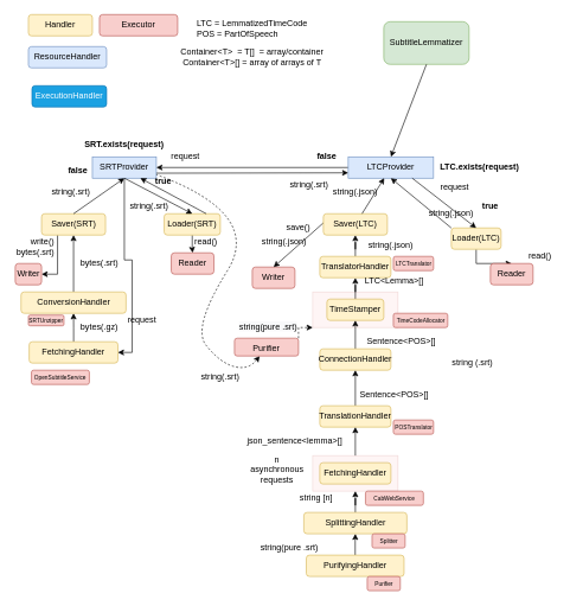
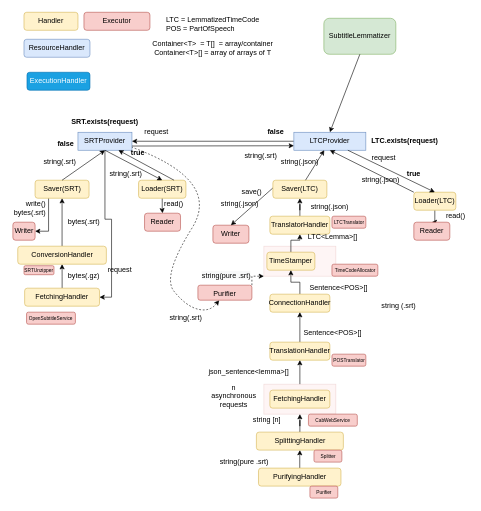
  <mxCell id="0" />
  <mxCell id="1" parent="0" />
  <mxCell id="2" value="" style="rounded=0;whiteSpace=wrap;html=1;opacity=20;fillColor=#f8cecc;strokeColor=#b85450;" parent="1" vertex="1"><mxGeometry x="439" y="410" width="120" height="50" as="geometry" /></mxCell>
  <mxCell id="3" value="" style="rounded=0;whiteSpace=wrap;html=1;opacity=20;fillColor=#f8cecc;strokeColor=#b85450;" parent="1" vertex="1"><mxGeometry x="439" y="640" width="120" height="50" as="geometry" /></mxCell>
  <mxCell id="4" style="edgeStyle=orthogonalEdgeStyle;rounded=0;orthogonalLoop=1;jettySize=auto;html=1;entryX=1;entryY=0.5;entryDx=0;entryDy=0;" parent="1" source="5" target="59" edge="1"><mxGeometry relative="1" as="geometry" /></mxCell>
  <mxCell id="5" value="SRTProvider" style="text;html=1;strokeColor=#6c8ebf;fillColor=#dae8fc;align=center;verticalAlign=top;whiteSpace=wrap;" parent="1" vertex="1"><mxGeometry x="129" y="220" width="90" height="30" as="geometry" /></mxCell>
  <mxCell id="6" style="edgeStyle=orthogonalEdgeStyle;rounded=0;orthogonalLoop=1;jettySize=auto;html=1;entryX=1;entryY=0.5;entryDx=0;entryDy=0;exitX=0;exitY=0.5;exitDx=0;exitDy=0;" parent="1" source="7" target="5" edge="1"><mxGeometry relative="1" as="geometry"><mxPoint x="389" y="235" as="sourcePoint" /></mxGeometry></mxCell>
  <mxCell id="7" value="LTCProvider" style="text;whiteSpace=wrap;html=1;fillColor=#dae8fc;strokeColor=#6c8ebf;align=center;" parent="1" vertex="1"><mxGeometry x="489" y="220" width="120" height="30" as="geometry" /></mxCell>
  <mxCell id="8" value="SubtitleLemmatizer" style="rounded=1;whiteSpace=wrap;html=1;align=center;fillColor=#d5e8d4;strokeColor=#82b366;" parent="1" vertex="1"><mxGeometry x="539" y="30" width="120" height="60" as="geometry" /></mxCell>
  <mxCell id="9" value="" style="endArrow=classic;html=1;exitX=0.5;exitY=1;exitDx=0;exitDy=0;entryX=0.5;entryY=0;entryDx=0;entryDy=0;" parent="1" source="8" target="7" edge="1"><mxGeometry width="50" height="50" relative="1" as="geometry"><mxPoint x="569" y="180" as="sourcePoint" /><mxPoint x="619" y="130" as="targetPoint" /></mxGeometry></mxCell>
  <mxCell id="10" style="edgeStyle=orthogonalEdgeStyle;rounded=0;orthogonalLoop=1;jettySize=auto;html=1;" parent="1" source="11" target="66" edge="1"><mxGeometry relative="1" as="geometry" /></mxCell>
- <mxCell id="11" value="Loader(LTC)" style="text;whiteSpace=wrap;html=1;fillColor=#fff2cc;strokeColor=#d6b656;align=center;rounded=1;" parent="1" vertex="1"><mxGeometry x="634" y="320" width="70" height="30" as="geometry" /></mxCell>
+ <mxCell id="11" value="Loader(LTC)" style="text;whiteSpace=wrap;html=1;fillColor=#fff2cc;strokeColor=#d6b656;align=center;rounded=1;" parent="1" vertex="1"><mxGeometry x="689" y="320" width="70" height="30" as="geometry" /></mxCell>
  <mxCell id="12" value="" style="endArrow=classic;html=1;entryX=0.5;entryY=0;entryDx=0;entryDy=0;exitX=0.75;exitY=1;exitDx=0;exitDy=0;" parent="1" source="7" target="11" edge="1"><mxGeometry width="50" height="50" relative="1" as="geometry"><mxPoint x="549" y="250" as="sourcePoint" /><mxPoint x="639" y="250" as="targetPoint" /></mxGeometry></mxCell>
  <mxCell id="13" value="&lt;b&gt;LTC.exists(request)&lt;/b&gt;" style="text;html=1;strokeColor=none;fillColor=none;align=center;verticalAlign=middle;whiteSpace=wrap;rounded=0;" parent="1" vertex="1"><mxGeometry x="629" y="217.5" width="90" height="35" as="geometry" /></mxCell>
  <mxCell id="14" value="&lt;b&gt;true&lt;/b&gt;" style="text;html=1;strokeColor=none;fillColor=none;align=center;verticalAlign=middle;whiteSpace=wrap;rounded=0;" parent="1" vertex="1"><mxGeometry x="669" y="280" width="40" height="20" as="geometry" /></mxCell>
  <mxCell id="15" value="" style="endArrow=classic;html=1;entryX=0.5;entryY=1;entryDx=0;entryDy=0;exitX=0;exitY=0;exitDx=0;exitDy=0;" parent="1" source="11" target="7" edge="1"><mxGeometry width="50" height="50" relative="1" as="geometry"><mxPoint x="509" y="400" as="sourcePoint" /><mxPoint x="559" y="350" as="targetPoint" /></mxGeometry></mxCell>
  <mxCell id="16" value="LTC = LemmatizedTimeCode&lt;br&gt;&lt;div style=&quot;text-align: left&quot;&gt;&lt;span&gt;POS = PartOfSpeech&lt;/span&gt;&lt;/div&gt;" style="text;html=1;strokeColor=none;fillColor=none;align=center;verticalAlign=middle;whiteSpace=wrap;rounded=0;" parent="1" vertex="1"><mxGeometry x="269" y="30" width="170" height="20" as="geometry" /></mxCell>
  <mxCell id="17" value="string(.json)" style="text;html=1;strokeColor=none;fillColor=none;align=center;verticalAlign=middle;whiteSpace=wrap;rounded=0;" parent="1" vertex="1"><mxGeometry x="609" y="290" width="50" height="20" as="geometry" /></mxCell>
  <mxCell id="18" style="edgeStyle=orthogonalEdgeStyle;rounded=0;orthogonalLoop=1;jettySize=auto;html=1;entryX=0.5;entryY=1;entryDx=0;entryDy=0;" parent="1" source="19" target="21" edge="1"><mxGeometry relative="1" as="geometry" /></mxCell>
- <mxCell id="19" value="TimeStamper" style="text;whiteSpace=wrap;html=1;fillColor=#fff2cc;strokeColor=#d6b656;align=center;rounded=1;" parent="1" vertex="1"><mxGeometry x="459" y="420" width="80" height="30" as="geometry" /></mxCell>
+ <mxCell id="19" value="TimeStamper" style="text;whiteSpace=wrap;html=1;fillColor=#fff2cc;strokeColor=#d6b656;align=center;rounded=1;" parent="1" vertex="1"><mxGeometry x="444" y="420" width="80" height="30" as="geometry" /></mxCell>
  <mxCell id="20" style="edgeStyle=orthogonalEdgeStyle;rounded=0;orthogonalLoop=1;jettySize=auto;html=1;" edge="1" parent="1" source="21" target="88"><mxGeometry relative="1" as="geometry" /></mxCell>
  <mxCell id="21" value="TranslatorHandler" style="text;whiteSpace=wrap;html=1;fillColor=#fff2cc;strokeColor=#d6b656;align=center;rounded=1;" parent="1" vertex="1"><mxGeometry x="449" y="360" width="100" height="30" as="geometry" /></mxCell>
  <mxCell id="22" value="string(.json)" style="text;html=1;strokeColor=none;fillColor=none;align=center;verticalAlign=middle;whiteSpace=wrap;rounded=0;" parent="1" vertex="1"><mxGeometry x="529" y="335" width="40" height="20" as="geometry" /></mxCell>
  <mxCell id="23" value="Writer" style="text;whiteSpace=wrap;html=1;fillColor=#f8cecc;strokeColor=#b85450;align=center;rounded=1;" parent="1" vertex="1"><mxGeometry x="354" y="375" width="60" height="30" as="geometry" /></mxCell>
  <mxCell id="24" value="" style="endArrow=classic;html=1;entryX=0.5;entryY=0;entryDx=0;entryDy=0;exitX=0.013;exitY=0.395;exitDx=0;exitDy=0;exitPerimeter=0;" parent="1" source="88" target="23" edge="1"><mxGeometry width="50" height="50" relative="1" as="geometry"><mxPoint x="549" y="510" as="sourcePoint" /><mxPoint x="599" y="420" as="targetPoint" /></mxGeometry></mxCell>
  <mxCell id="25" value="save()" style="text;html=1;strokeColor=none;fillColor=none;align=center;verticalAlign=middle;whiteSpace=wrap;rounded=0;" parent="1" vertex="1"><mxGeometry x="399" y="310" width="40" height="20" as="geometry" /></mxCell>
  <mxCell id="26" style="edgeStyle=orthogonalEdgeStyle;rounded=0;orthogonalLoop=1;jettySize=auto;html=1;" parent="1" source="27" target="19" edge="1"><mxGeometry relative="1" as="geometry" /></mxCell>
  <mxCell id="27" value="ConnectionHandler" style="text;whiteSpace=wrap;html=1;fillColor=#fff2cc;strokeColor=#d6b656;align=center;rounded=1;" parent="1" vertex="1"><mxGeometry x="449" y="490" width="100" height="30" as="geometry" /></mxCell>
  <mxCell id="28" value="LTC&amp;lt;Lemma&amp;gt;[]" style="text;html=1;strokeColor=none;fillColor=none;align=center;verticalAlign=middle;whiteSpace=wrap;rounded=0;" parent="1" vertex="1"><mxGeometry x="509" y="385" width="90" height="20" as="geometry" /></mxCell>
  <mxCell id="29" value="Sentence&amp;lt;POS&amp;gt;[]" style="text;html=1;strokeColor=none;fillColor=none;align=center;verticalAlign=middle;whiteSpace=wrap;rounded=0;" parent="1" vertex="1"><mxGeometry x="509" y="470" width="110" height="20" as="geometry" /></mxCell>
  <mxCell id="30" value="json_sentence&amp;lt;lemma&amp;gt;[]" style="text;html=1;strokeColor=none;fillColor=none;align=center;verticalAlign=middle;whiteSpace=wrap;rounded=0;" parent="1" vertex="1"><mxGeometry x="329" y="610" width="170" height="20" as="geometry" /></mxCell>
  <mxCell id="31" style="edgeStyle=orthogonalEdgeStyle;rounded=0;orthogonalLoop=1;jettySize=auto;html=1;" parent="1" source="32" target="27" edge="1"><mxGeometry relative="1" as="geometry" /></mxCell>
  <mxCell id="32" value="TranslationHandler" style="text;whiteSpace=wrap;html=1;fillColor=#fff2cc;strokeColor=#d6b656;align=center;rounded=1;" parent="1" vertex="1"><mxGeometry x="449" y="570" width="100" height="30" as="geometry" /></mxCell>
  <mxCell id="33" value="Sentence&amp;lt;POS&amp;gt;[]" style="text;html=1;strokeColor=none;fillColor=none;align=center;verticalAlign=middle;whiteSpace=wrap;rounded=0;" parent="1" vertex="1"><mxGeometry x="499" y="544" width="110" height="20" as="geometry" /></mxCell>
  <mxCell id="34" value="request" style="text;html=1;strokeColor=none;fillColor=none;align=center;verticalAlign=middle;whiteSpace=wrap;rounded=0;" parent="1" vertex="1"><mxGeometry x="619" y="252.5" width="40" height="20" as="geometry" /></mxCell>
  <mxCell id="35" style="edgeStyle=orthogonalEdgeStyle;rounded=0;orthogonalLoop=1;jettySize=auto;html=1;entryX=0.5;entryY=1;entryDx=0;entryDy=0;" parent="1" source="36" target="73" edge="1"><mxGeometry relative="1" as="geometry" /></mxCell>
  <mxCell id="36" value="PurifyingHandler" style="text;whiteSpace=wrap;html=1;fillColor=#fff2cc;strokeColor=#d6b656;align=center;rounded=1;" parent="1" vertex="1"><mxGeometry x="430" y="780" width="137.5" height="30" as="geometry" /></mxCell>
  <mxCell id="37" value="string (.srt)" style="text;html=1;strokeColor=none;fillColor=none;align=center;verticalAlign=middle;whiteSpace=wrap;rounded=0;" parent="1" vertex="1"><mxGeometry x="629" y="500" width="70" height="20" as="geometry" /></mxCell>
  <mxCell id="38" value="request" style="text;html=1;strokeColor=none;fillColor=none;align=center;verticalAlign=middle;whiteSpace=wrap;rounded=0;" parent="1" vertex="1"><mxGeometry x="240" y="210" width="40" height="20" as="geometry" /></mxCell>
  <mxCell id="39" value="" style="endArrow=classic;html=1;entryX=0;entryY=0.75;entryDx=0;entryDy=0;" parent="1" target="7" edge="1"><mxGeometry width="50" height="50" relative="1" as="geometry"><mxPoint x="219" y="243" as="sourcePoint" /><mxPoint x="389" y="242.5" as="targetPoint" /></mxGeometry></mxCell>
  <mxCell id="40" value="string(.srt)" style="text;html=1;strokeColor=none;fillColor=none;align=center;verticalAlign=middle;whiteSpace=wrap;rounded=0;" parent="1" vertex="1"><mxGeometry x="414" y="250" width="40" height="20" as="geometry" /></mxCell>
  <mxCell id="41" style="edgeStyle=orthogonalEdgeStyle;rounded=0;orthogonalLoop=1;jettySize=auto;html=1;exitX=0.25;exitY=1;exitDx=0;exitDy=0;entryX=1;entryY=0.5;entryDx=0;entryDy=0;" parent="1" source="42" target="56" edge="1"><mxGeometry relative="1" as="geometry" /></mxCell>
  <mxCell id="42" value="Saver(SRT)" style="text;whiteSpace=wrap;html=1;fillColor=#fff2cc;strokeColor=#d6b656;align=center;rounded=1;" parent="1" vertex="1"><mxGeometry x="57.5" y="300" width="90" height="30" as="geometry" /></mxCell>
  <mxCell id="43" value="" style="endArrow=classic;html=1;exitX=0.5;exitY=0;exitDx=0;exitDy=0;entryX=0.5;entryY=1;entryDx=0;entryDy=0;" parent="1" source="42" target="5" edge="1"><mxGeometry width="50" height="50" relative="1" as="geometry"><mxPoint x="109" y="285" as="sourcePoint" /><mxPoint x="214" y="235" as="targetPoint" /></mxGeometry></mxCell>
  <mxCell id="44" value="FetchingHandler" style="text;whiteSpace=wrap;html=1;fillColor=#fff2cc;strokeColor=#d6b656;align=center;rounded=1;" parent="1" vertex="1"><mxGeometry x="449" y="650" width="100" height="30" as="geometry" /></mxCell>
  <mxCell id="45" style="edgeStyle=orthogonalEdgeStyle;rounded=0;orthogonalLoop=1;jettySize=auto;html=1;entryX=0.5;entryY=1;entryDx=0;entryDy=0;" parent="1" source="3" target="32" edge="1"><mxGeometry relative="1" as="geometry" /></mxCell>
  <mxCell id="46" value="string(pure .srt)" style="text;html=1;strokeColor=none;fillColor=none;align=center;verticalAlign=middle;whiteSpace=wrap;rounded=0;opacity=20;" parent="1" vertex="1"><mxGeometry x="359" y="760" width="95" height="20" as="geometry" /></mxCell>
  <mxCell id="47" value="&lt;b&gt;false&lt;/b&gt;" style="text;html=1;strokeColor=none;fillColor=none;align=center;verticalAlign=middle;whiteSpace=wrap;rounded=0;opacity=20;" parent="1" vertex="1"><mxGeometry x="439" y="210" width="40" height="20" as="geometry" /></mxCell>
  <mxCell id="48" style="edgeStyle=orthogonalEdgeStyle;rounded=0;orthogonalLoop=1;jettySize=auto;html=1;entryX=0.5;entryY=0;entryDx=0;entryDy=0;" parent="1" source="49" target="60" edge="1"><mxGeometry relative="1" as="geometry" /></mxCell>
  <mxCell id="49" value="Loader(SRT)" style="text;whiteSpace=wrap;html=1;fillColor=#fff2cc;strokeColor=#d6b656;align=center;rounded=1;" parent="1" vertex="1"><mxGeometry x="230" y="300" width="79" height="30" as="geometry" /></mxCell>
  <mxCell id="50" value="" style="endArrow=classic;html=1;entryX=0.5;entryY=0;entryDx=0;entryDy=0;exitX=0.5;exitY=1;exitDx=0;exitDy=0;" parent="1" source="5" target="49" edge="1"><mxGeometry width="50" height="50" relative="1" as="geometry"><mxPoint x="189" y="250" as="sourcePoint" /><mxPoint x="316" y="322.5" as="targetPoint" /></mxGeometry></mxCell>
  <mxCell id="51" value="&lt;b&gt;true&lt;/b&gt;" style="text;html=1;strokeColor=none;fillColor=none;align=center;verticalAlign=middle;whiteSpace=wrap;rounded=0;" parent="1" vertex="1"><mxGeometry x="209" y="245" width="40" height="20" as="geometry" /></mxCell>
  <mxCell id="52" value="" style="endArrow=classic;html=1;entryX=0.75;entryY=1;entryDx=0;entryDy=0;exitX=0.75;exitY=0;exitDx=0;exitDy=0;" parent="1" source="49" target="5" edge="1"><mxGeometry width="50" height="50" relative="1" as="geometry"><mxPoint x="307.5" y="325" as="sourcePoint" /><mxPoint x="170.5" y="255" as="targetPoint" /></mxGeometry></mxCell>
  <mxCell id="53" value="&lt;b&gt;SRT.exists(request)&lt;/b&gt;" style="text;html=1;strokeColor=none;fillColor=none;align=center;verticalAlign=middle;whiteSpace=wrap;rounded=0;" parent="1" vertex="1"><mxGeometry x="129" y="185" width="90" height="35" as="geometry" /></mxCell>
  <mxCell id="54" value="&lt;b&gt;false&lt;/b&gt;" style="text;html=1;strokeColor=none;fillColor=none;align=center;verticalAlign=middle;whiteSpace=wrap;rounded=0;" parent="1" vertex="1"><mxGeometry x="89" y="230" width="40" height="20" as="geometry" /></mxCell>
  <mxCell id="55" value="request" style="text;html=1;strokeColor=none;fillColor=none;align=center;verticalAlign=middle;whiteSpace=wrap;rounded=0;" parent="1" vertex="1"><mxGeometry x="179" y="440" width="40" height="20" as="geometry" /></mxCell>
  <mxCell id="56" value="Writer" style="text;whiteSpace=wrap;html=1;fillColor=#f8cecc;strokeColor=#b85450;align=center;rounded=1;" parent="1" vertex="1"><mxGeometry x="20.5" y="370" width="37" height="30" as="geometry" /></mxCell>
  <mxCell id="57" value="write()" style="text;html=1;strokeColor=none;fillColor=none;align=center;verticalAlign=middle;whiteSpace=wrap;rounded=0;" parent="1" vertex="1"><mxGeometry x="39" y="330" width="40" height="20" as="geometry" /></mxCell>
  <mxCell id="58" style="edgeStyle=orthogonalEdgeStyle;rounded=0;orthogonalLoop=1;jettySize=auto;html=1;" parent="1" source="59" target="62" edge="1"><mxGeometry relative="1" as="geometry" /></mxCell>
  <mxCell id="59" value="FetchingHandler" style="text;whiteSpace=wrap;html=1;fillColor=#fff2cc;strokeColor=#d6b656;align=center;rounded=1;" parent="1" vertex="1"><mxGeometry x="40.07" y="480" width="124.87" height="30" as="geometry" /></mxCell>
  <mxCell id="60" value="Reader" style="text;whiteSpace=wrap;html=1;fillColor=#f8cecc;strokeColor=#b85450;align=center;rounded=1;" parent="1" vertex="1"><mxGeometry x="240" y="355" width="60" height="30" as="geometry" /></mxCell>
  <mxCell id="61" style="edgeStyle=orthogonalEdgeStyle;rounded=0;orthogonalLoop=1;jettySize=auto;html=1;" parent="1" source="62" target="42" edge="1"><mxGeometry relative="1" as="geometry" /></mxCell>
  <mxCell id="62" value="ConversionHandler" style="text;whiteSpace=wrap;html=1;fillColor=#fff2cc;strokeColor=#d6b656;align=center;rounded=1;" parent="1" vertex="1"><mxGeometry x="28.62" y="410" width="147.75" height="30" as="geometry" /></mxCell>
  <mxCell id="63" value="bytes(.gz)" style="text;html=1;strokeColor=none;fillColor=none;align=center;verticalAlign=middle;whiteSpace=wrap;rounded=0;" parent="1" vertex="1"><mxGeometry x="119" y="450" width="40" height="20" as="geometry" /></mxCell>
  <mxCell id="64" value="bytes(.srt)" style="text;html=1;strokeColor=none;fillColor=none;align=center;verticalAlign=middle;whiteSpace=wrap;rounded=0;" parent="1" vertex="1"><mxGeometry x="119" y="360" width="40" height="20" as="geometry" /></mxCell>
  <mxCell id="65" value="string(.srt)" style="text;html=1;strokeColor=none;fillColor=none;align=center;verticalAlign=middle;whiteSpace=wrap;rounded=0;" parent="1" vertex="1"><mxGeometry x="79" y="260" width="40" height="20" as="geometry" /></mxCell>
  <mxCell id="66" value="Reader" style="text;whiteSpace=wrap;html=1;fillColor=#f8cecc;strokeColor=#b85450;align=center;rounded=1;" parent="1" vertex="1"><mxGeometry x="689" y="370" width="60" height="30" as="geometry" /></mxCell>
  <mxCell id="67" value="string(.srt)" style="text;html=1;strokeColor=none;fillColor=none;align=center;verticalAlign=middle;whiteSpace=wrap;rounded=0;" parent="1" vertex="1"><mxGeometry x="189" y="280" width="40" height="20" as="geometry" /></mxCell>
  <mxCell id="68" value="read()" style="text;html=1;strokeColor=none;fillColor=none;align=center;verticalAlign=middle;whiteSpace=wrap;rounded=0;" parent="1" vertex="1"><mxGeometry x="269" y="330" width="40" height="20" as="geometry" /></mxCell>
  <mxCell id="69" value="read()" style="text;html=1;strokeColor=none;fillColor=none;align=center;verticalAlign=middle;whiteSpace=wrap;rounded=0;" parent="1" vertex="1"><mxGeometry x="739" y="350" width="40" height="20" as="geometry" /></mxCell>
  <mxCell id="70" value="string(.json)" style="text;html=1;strokeColor=none;fillColor=none;align=center;verticalAlign=middle;whiteSpace=wrap;rounded=0;" parent="1" vertex="1"><mxGeometry x="379" y="330" width="40" height="20" as="geometry" /></mxCell>
  <mxCell id="71" value="bytes(.srt)" style="text;html=1;strokeColor=none;fillColor=none;align=center;verticalAlign=middle;whiteSpace=wrap;rounded=0;" parent="1" vertex="1"><mxGeometry x="29" y="345" width="40" height="20" as="geometry" /></mxCell>
  <mxCell id="72" style="edgeStyle=orthogonalEdgeStyle;rounded=0;orthogonalLoop=1;jettySize=auto;html=1;" parent="1" source="73" target="3" edge="1"><mxGeometry relative="1" as="geometry" /></mxCell>
  <mxCell id="73" value="SplittingHandler" style="text;whiteSpace=wrap;html=1;fillColor=#fff2cc;strokeColor=#d6b656;align=center;rounded=1;" parent="1" vertex="1"><mxGeometry x="426.5" y="720" width="145" height="30" as="geometry" /></mxCell>
  <mxCell id="74" value="string [n]" style="text;html=1;strokeColor=none;fillColor=none;align=center;verticalAlign=middle;whiteSpace=wrap;rounded=0;" parent="1" vertex="1"><mxGeometry x="409" y="690" width="70" height="20" as="geometry" /></mxCell>
  <mxCell id="75" value="n asynchronous requests" style="text;html=1;strokeColor=none;fillColor=none;align=center;verticalAlign=middle;whiteSpace=wrap;rounded=0;" parent="1" vertex="1"><mxGeometry x="369" y="650" width="40" height="20" as="geometry" /></mxCell>
  <mxCell id="76" value="" style="curved=1;endArrow=none;html=1;entryX=0.25;entryY=0;entryDx=0;entryDy=0;dashed=1;startArrow=classic;startFill=1;endFill=0;" parent="1" source="79" target="51" edge="1"><mxGeometry width="50" height="50" relative="1" as="geometry"><mxPoint x="369" y="500" as="sourcePoint" /><mxPoint x="349" y="250" as="targetPoint" /><Array as="points"><mxPoint x="349" y="520" /><mxPoint x="309" y="510" /><mxPoint x="269" y="460" /><mxPoint x="369" y="300" /></Array></mxGeometry></mxCell>
  <mxCell id="77" value="string(.srt)" style="text;html=1;strokeColor=none;fillColor=none;align=center;verticalAlign=middle;whiteSpace=wrap;rounded=0;" parent="1" vertex="1"><mxGeometry x="289" y="520" width="40" height="20" as="geometry" /></mxCell>
  <mxCell id="78" style="edgeStyle=orthogonalEdgeStyle;rounded=0;orthogonalLoop=1;jettySize=auto;html=1;exitX=1;exitY=0;exitDx=0;exitDy=0;entryX=0;entryY=1;entryDx=0;entryDy=0;dashed=1;startArrow=none;startFill=0;endArrow=classic;endFill=1;" parent="1" source="79" target="2" edge="1"><mxGeometry relative="1" as="geometry"><Array as="points"><mxPoint x="419" y="460" /></Array></mxGeometry></mxCell>
  <mxCell id="79" value="Purifier" style="text;whiteSpace=wrap;html=1;fillColor=#f8cecc;strokeColor=#b85450;align=center;rounded=1;" parent="1" vertex="1"><mxGeometry x="329" y="475" width="90" height="25" as="geometry" /></mxCell>
  <mxCell id="80" value="&lt;span style=&quot;color: rgb(0, 0, 0); font-family: helvetica; font-size: 12px; font-style: normal; font-weight: 400; letter-spacing: normal; text-align: center; text-indent: 0px; text-transform: none; word-spacing: 0px; background-color: rgb(248, 249, 250); display: inline; float: none;&quot;&gt;string(pure .srt)&lt;/span&gt;" style="text;whiteSpace=wrap;html=1;" parent="1" vertex="1"><mxGeometry x="334" y="445" width="85" height="25" as="geometry" /></mxCell>
  <mxCell id="81" value="Container&amp;lt;T&amp;gt;&amp;nbsp; = T[]&amp;nbsp; = array/container&lt;br&gt;Container&amp;lt;T&amp;gt;[] = array of arrays of T" style="text;html=1;strokeColor=none;fillColor=none;align=center;verticalAlign=middle;whiteSpace=wrap;rounded=0;" parent="1" vertex="1"><mxGeometry x="249" y="60" width="210" height="40" as="geometry" /></mxCell>
  <mxCell id="82" value="Handler" style="rounded=1;whiteSpace=wrap;html=1;fillColor=#fff2cc;strokeColor=#d6b656;" vertex="1" parent="1"><mxGeometry x="39" y="20" width="90" height="30" as="geometry" /></mxCell>
  <mxCell id="83" value="ResourceHandler" style="rounded=1;whiteSpace=wrap;html=1;fillColor=#dae8fc;strokeColor=#6c8ebf;" vertex="1" parent="1"><mxGeometry x="39" y="65" width="110" height="30" as="geometry" /></mxCell>
  <mxCell id="84" value="Executor" style="rounded=1;whiteSpace=wrap;html=1;fillColor=#f8cecc;strokeColor=#b85450;" vertex="1" parent="1"><mxGeometry x="139" y="20" width="110" height="30" as="geometry" /></mxCell>
  <mxCell id="85" value="&lt;font style=&quot;font-size: 8px&quot;&gt;OpenSubtitleService&lt;/font&gt;" style="rounded=1;whiteSpace=wrap;html=1;fillColor=#f8cecc;strokeColor=#b85450;" vertex="1" parent="1"><mxGeometry x="43.25" y="520" width="81.5" height="20" as="geometry" /></mxCell>
  <mxCell id="86" value="&lt;font style=&quot;font-size: 8px&quot;&gt;SRTUnzipper&lt;/font&gt;" style="rounded=1;whiteSpace=wrap;html=1;fillColor=#f8cecc;strokeColor=#b85450;" vertex="1" parent="1"><mxGeometry x="39" y="442.5" width="50" height="15" as="geometry" /></mxCell>
  <mxCell id="87" style="edgeStyle=orthogonalEdgeStyle;rounded=0;orthogonalLoop=1;jettySize=auto;html=1;exitX=0.5;exitY=1;exitDx=0;exitDy=0;fillColor=#f8cecc;strokeColor=#b85450;" edge="1" parent="1" source="56" target="56"><mxGeometry relative="1" as="geometry" /></mxCell>
  <mxCell id="88" value="Saver(LTC)" style="text;whiteSpace=wrap;html=1;fillColor=#fff2cc;strokeColor=#d6b656;align=center;rounded=1;" vertex="1" parent="1"><mxGeometry x="454" y="300" width="90" height="30" as="geometry" /></mxCell>
  <mxCell id="89" value="" style="endArrow=classic;html=1;" edge="1" parent="1" source="88" target="7"><mxGeometry width="50" height="50" relative="1" as="geometry"><mxPoint x="699" y="330" as="sourcePoint" /><mxPoint x="559" y="260" as="targetPoint" /></mxGeometry></mxCell>
  <mxCell id="90" value="string(.json)" style="text;html=1;strokeColor=none;fillColor=none;align=center;verticalAlign=middle;whiteSpace=wrap;rounded=0;" vertex="1" parent="1"><mxGeometry x="479" y="260" width="40" height="20" as="geometry" /></mxCell>
  <mxCell id="91" value="&lt;span style=&quot;font-size: 8px&quot;&gt;Purifier&lt;/span&gt;" style="rounded=1;whiteSpace=wrap;html=1;fillColor=#f8cecc;strokeColor=#b85450;" vertex="1" parent="1"><mxGeometry x="515.75" y="810" width="46.5" height="20" as="geometry" /></mxCell>
  <mxCell id="92" value="&lt;span style=&quot;font-size: 8px&quot;&gt;Splitter&lt;/span&gt;" style="rounded=1;whiteSpace=wrap;html=1;fillColor=#f8cecc;strokeColor=#b85450;" vertex="1" parent="1"><mxGeometry x="522.5" y="750" width="46.5" height="20" as="geometry" /></mxCell>
  <mxCell id="93" value="&lt;span style=&quot;font-size: 8px&quot;&gt;POSTranslator&lt;/span&gt;" style="rounded=1;whiteSpace=wrap;html=1;fillColor=#f8cecc;strokeColor=#b85450;" vertex="1" parent="1"><mxGeometry x="552.5" y="590" width="56.5" height="20" as="geometry" /></mxCell>
  <mxCell id="94" value="&lt;span style=&quot;font-size: 8px&quot;&gt;LTCTranslator&lt;/span&gt;" style="rounded=1;whiteSpace=wrap;html=1;fillColor=#f8cecc;strokeColor=#b85450;" vertex="1" parent="1"><mxGeometry x="552.5" y="360" width="56.5" height="20" as="geometry" /></mxCell>
  <mxCell id="95" value="&lt;font style=&quot;font-size: 8px&quot;&gt;CabWebService&lt;/font&gt;" style="rounded=1;whiteSpace=wrap;html=1;fillColor=#f8cecc;strokeColor=#b85450;" vertex="1" parent="1"><mxGeometry x="513.25" y="690" width="81.5" height="20" as="geometry" /></mxCell>
  <mxCell id="96" value="ExecutionHandler" style="rounded=1;whiteSpace=wrap;html=1;fillColor=#1ba1e2;strokeColor=#006EAF;fontColor=#ffffff;" vertex="1" parent="1"><mxGeometry x="44" y="120" width="105" height="30" as="geometry" /></mxCell>
  <mxCell id="97" value="&lt;span style=&quot;font-size: 8px&quot;&gt;TimeCodeAllocator&lt;/span&gt;" style="rounded=1;whiteSpace=wrap;html=1;fillColor=#f8cecc;strokeColor=#b85450;" vertex="1" parent="1"><mxGeometry x="552.5" y="440" width="76.5" height="20" as="geometry" /></mxCell>
